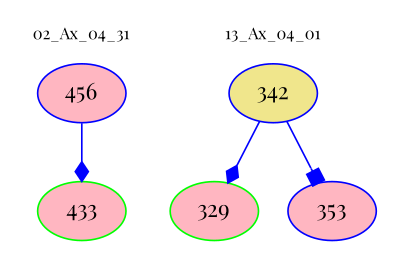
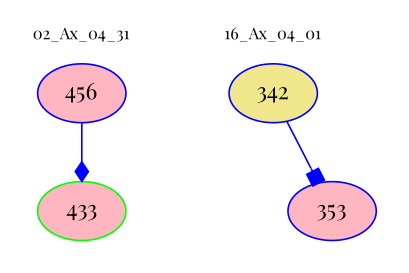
  digraph {
    fontname="Playfair Display"
    node [color=blue fillcolor=lightpink fontname="Playfair Display" style=filled]
    edge [arrowhead=diamond color=blue fontname="Playfair Display"]
    n1 [label=456]
    n2 [color=green label=433]
    n3 [fillcolor=khaki label=342]
-   n4 [color=green label=329]
    n5 [label=353]
    subgraph cluster_1 {
      color=white
      fontsize=10
      label="02_Ax_04_31"
      n1
      n2
    }
    subgraph cluster_2 {
      color=white
      fontsize=10
-     label="13_Ax_04_01"
+     label="16_Ax_04_01"
      n3
-     n4
      n5
    }
    n1 -> n2
-   n3 -> n4
    n3 -> n5 [arrowhead=box]
  }
